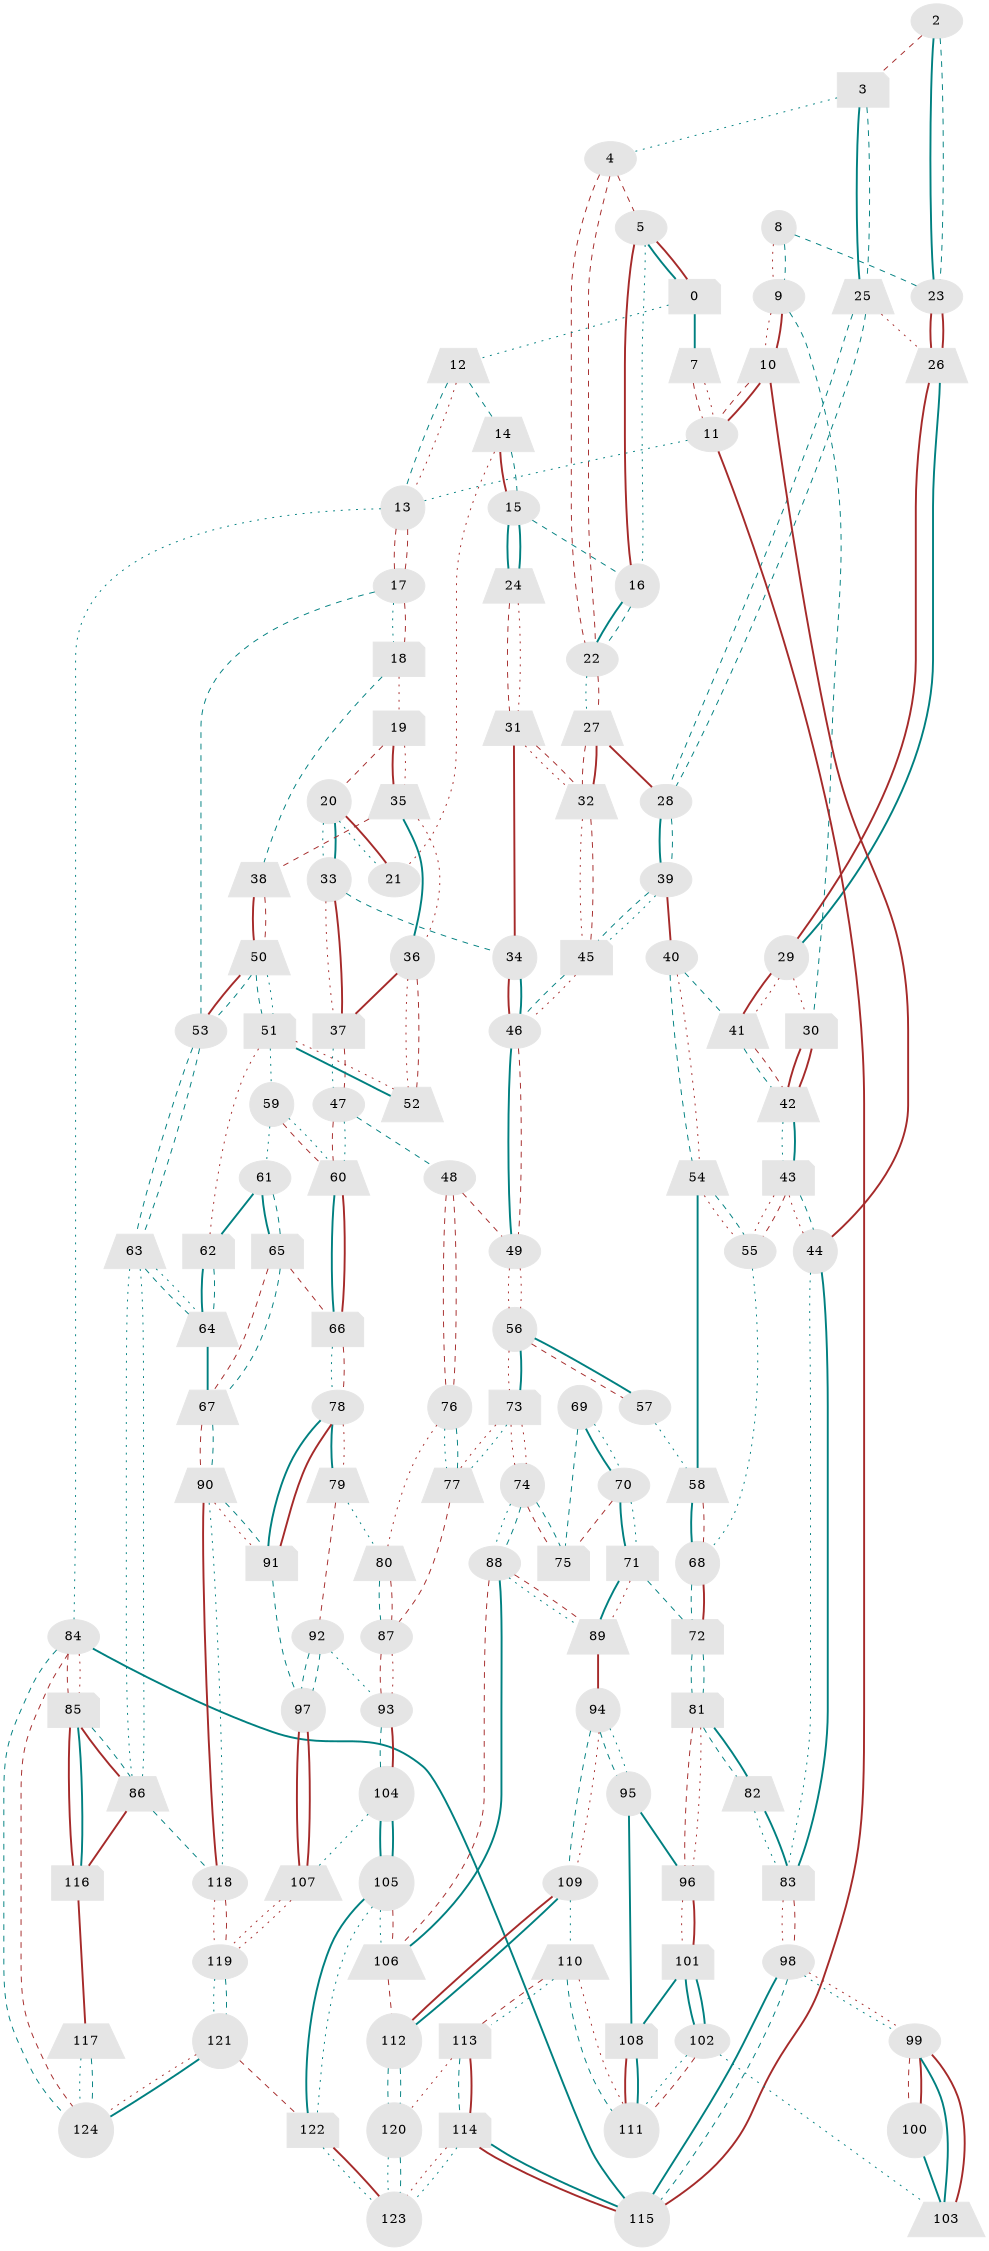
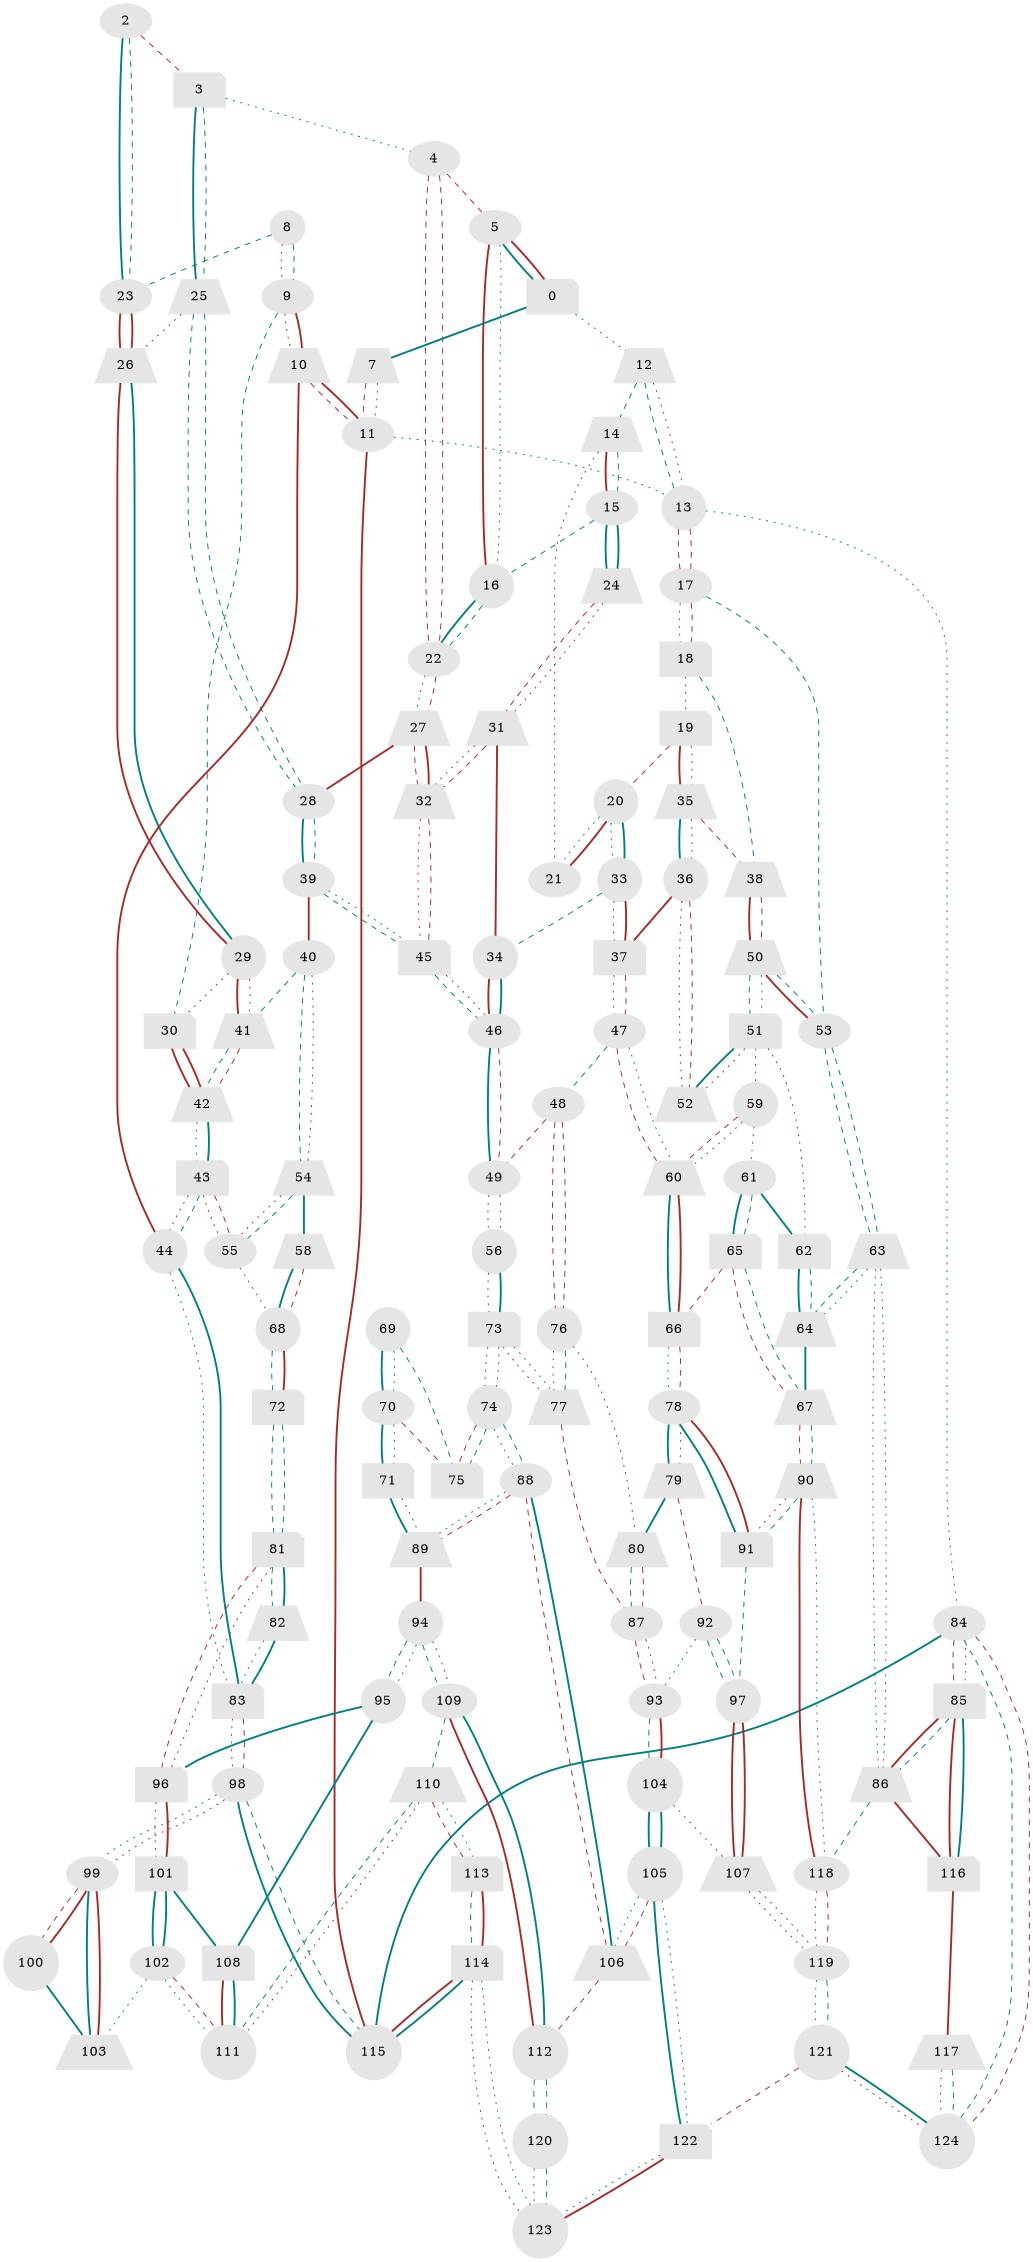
  graph {
    node [color=gray90 shape=ellipse style=filled]
    edge [color=teal style=dashed]
    2
    3 [shape=note]
    23
    8 [shape=circle]
    9
    4
    25 [shape=trapezium]
    26 [shape=trapezium]
    5
    22
    28
    n12 [label=0 shape=note]
    16 [shape=circle]
    27 [shape=trapezium]
    7 [shape=trapezium]
    12 [shape=trapezium]
    11
    13 [shape=circle]
    14 [shape=trapezium]
    115 [shape=circle]
    10 [shape=trapezium]
    30 [shape=note]
    44 [shape=circle]
    42 [shape=trapezium]
    83 [shape=note]
    17
    84
    15
    21
    18 [shape=note]
    53
    85 [shape=note]
    124 [shape=circle]
    24 [shape=trapezium]
    31 [shape=trapezium]
    19 [shape=note]
    38 [shape=trapezium]
    63 [shape=trapezium]
    20 [shape=circle]
    35 [shape=trapezium]
    50 [shape=trapezium]
    33 [shape=circle]
    36 [shape=circle]
    34 [shape=circle]
    37 [shape=note]
    32 [shape=trapezium]
    29 [shape=circle]
    39
    41 [shape=trapezium]
    45 [shape=note]
    40
    43 [shape=note]
    46
    47
    49
    52 [shape=trapezium]
    48
    60 [shape=trapezium]
    51 [shape=note]
    54 [shape=trapezium]
    55
    58 [shape=trapezium]
    68 [shape=circle]
    98
    56 [shape=circle]
    76 [shape=circle]
    66 [shape=note]
    77 [shape=trapezium]
    80 [shape=trapezium]
-   57
    73 [shape=note]
    62 [shape=note]
    59 [shape=circle]
    64 [shape=trapezium]
    61
    86 [shape=trapezium]
    72 [shape=note]
    74 [shape=circle]
    69 [shape=circle]
    70
    75 [shape=note]
    65 [shape=note]
    78
    67 [shape=trapezium]
    116 [shape=note]
    118
    90 [shape=trapezium]
    79 [shape=trapezium]
    91 [shape=note]
    81 [shape=note]
    71 [shape=note]
    89 [shape=trapezium]
    94 [shape=circle]
    82 [shape=trapezium]
    96 [shape=note]
    88
    87
    106 [shape=trapezium]
    93
    92
    97 [shape=circle]
    101 [shape=note]
    99
    117 [shape=trapezium]
    104 [shape=circle]
    112 [shape=circle]
    95 [shape=circle]
    109
    119
    107 [shape=trapezium]
    105 [shape=circle]
    108 [shape=note]
    110 [shape=trapezium]
    111 [shape=circle]
    102
    100 [shape=circle]
    103 [shape=trapezium]
    122 [shape=note]
    123 [shape=circle]
    120 [shape=circle]
    121 [shape=circle]
    113 [shape=note]
    114 [shape=note]
    2 -- 3 [color=brown]
    2 -- 23 [style=bold]
    2 -- 23
    3 -- 4 [style=dotted]
    3 -- 25 [style=bold]
    3 -- 25
    23 -- 26 [color=brown style=bold]
    23 -- 26 [color=brown style=bold]
    8 -- 23
    8 -- 9 [color=brown style=dotted]
    8 -- 9
    9 -- 10 [color=brown style=dotted]
    9 -- 10 [color=brown style=bold]
    9 -- 30
    4 -- 5 [color=brown]
    4 -- 22 [color=brown]
    4 -- 22 [color=brown]
    25 -- 26 [color=brown style=dotted]
    25 -- 28
    25 -- 28
    26 -- 29 [color=brown style=bold]
    26 -- 29 [style=bold]
    5 -- n12 [style=bold]
    5 -- n12 [color=brown style=bold]
    5 -- 16 [color=brown style=bold]
    5 -- 16 [style=dotted]
    22 -- 27 [style=dotted]
    22 -- 27 [color=brown]
    28 -- 39 [style=bold]
    28 -- 39
    n12 -- 7 [style=bold]
    n12 -- 12 [style=dotted]
    16 -- 22 [style=bold]
    16 -- 22
    27 -- 28 [color=brown style=bold]
    27 -- 32 [color=brown]
    27 -- 32 [color=brown style=bold]
    7 -- 11 [color=brown]
    7 -- 11 [color=brown style=dotted]
    12 -- 13
    12 -- 13 [color=brown style=dotted]
    12 -- 14
    11 -- 13 [style=dotted]
    11 -- 115 [color=brown style=bold]
    13 -- 17 [color=brown]
    13 -- 17 [color=brown]
    13 -- 84 [style=dotted]
    14 -- 15 [color=brown style=bold]
    14 -- 15
    14 -- 21 [color=brown style=dotted]
    10 -- 11 [color=brown]
    10 -- 11 [color=brown style=bold]
    10 -- 44 [color=brown style=bold]
    30 -- 42 [color=brown style=bold]
    30 -- 42 [color=brown style=bold]
    44 -- 83 [style=dotted]
    44 -- 83 [style=bold]
    42 -- 43 [style=dotted]
    42 -- 43 [style=bold]
    83 -- 98 [color=brown style=dotted]
    83 -- 98 [color=brown]
    17 -- 18 [style=dotted]
    17 -- 18 [color=brown]
    17 -- 53
    84 -- 115 [style=bold]
    84 -- 85 [color=brown]
    84 -- 85 [color=brown style=dotted]
    84 -- 124
    84 -- 124 [color=brown]
    15 -- 16
    15 -- 24 [style=bold]
    15 -- 24 [style=bold]
    18 -- 19 [color=brown style=dotted]
    18 -- 38
    53 -- 63
    53 -- 63
    85 -- 86 [color=brown style=bold]
    85 -- 86
    85 -- 116 [color=brown style=bold]
    85 -- 116 [style=bold]
    24 -- 31 [color=brown]
    24 -- 31 [color=brown style=dotted]
    31 -- 34 [color=brown style=bold]
    31 -- 32 [color=brown style=dotted]
    31 -- 32 [color=brown]
    19 -- 20 [color=brown]
    19 -- 35 [color=brown style=bold]
    19 -- 35 [color=brown style=dotted]
    38 -- 50 [color=brown style=bold]
    38 -- 50 [color=brown]
    63 -- 64
    63 -- 64 [style=dotted]
    63 -- 86 [style=dotted]
    63 -- 86 [style=dotted]
    20 -- 21 [style=dotted]
    20 -- 21 [color=brown style=bold]
    20 -- 33 [style=dotted]
    20 -- 33 [style=bold]
    35 -- 38 [color=brown]
    35 -- 36 [style=bold]
    35 -- 36 [color=brown style=dotted]
    50 -- 53 [color=brown style=bold]
    50 -- 53
    50 -- 51
    50 -- 51 [style=dotted]
    33 -- 34
    33 -- 37 [color=brown style=dotted]
    33 -- 37 [color=brown style=bold]
    36 -- 37 [color=brown style=bold]
    36 -- 52 [color=brown style=dotted]
    36 -- 52 [color=brown]
    34 -- 46 [color=brown style=bold]
    34 -- 46 [style=bold]
    37 -- 47 [style=dotted]
    37 -- 47 [color=brown]
    32 -- 45 [color=brown style=dotted]
    32 -- 45 [color=brown]
    29 -- 30 [color=brown style=dotted]
    29 -- 41 [color=brown style=bold]
    29 -- 41 [color=brown style=dotted]
    39 -- 45
    39 -- 45 [style=dotted]
    39 -- 40 [color=brown style=bold]
    41 -- 42
    41 -- 42 [color=brown]
    45 -- 46
    45 -- 46 [color=brown style=dotted]
    40 -- 41
    40 -- 54
    40 -- 54 [color=brown style=dotted]
    43 -- 44 [color=brown style=dotted]
    43 -- 44
    43 -- 55 [color=brown style=dotted]
    43 -- 55 [color=brown]
    46 -- 49 [style=bold]
    46 -- 49 [color=brown]
    47 -- 48
    47 -- 60 [color=brown]
    47 -- 60 [style=dotted]
    49 -- 56 [color=brown style=dotted]
    49 -- 56 [color=brown style=dotted]
    48 -- 49 [color=brown]
    48 -- 76 [color=brown]
    48 -- 76 [color=brown]
    60 -- 66 [style=bold]
    60 -- 66 [color=brown style=bold]
    51 -- 52 [style=bold]
    51 -- 52 [color=brown style=dotted]
    51 -- 62 [color=brown style=dotted]
    51 -- 59 [style=dotted]
    54 -- 55 [color=brown style=dotted]
    54 -- 55
    54 -- 58 [style=bold]
    55 -- 68 [style=dotted]
    58 -- 68 [style=bold]
    58 -- 68 [color=brown]
    68 -- 72
    68 -- 72 [color=brown style=bold]
    98 -- 115 [style=bold]
    98 -- 115
    98 -- 99 [style=dotted]
    98 -- 99 [color=brown style=dotted]
-   56 -- 57 [color=brown]
-   56 -- 57 [style=bold]
    56 -- 73 [color=brown style=dotted]
    56 -- 73 [style=bold]
    76 -- 77 [style=dotted]
    76 -- 77
    76 -- 80 [color=brown style=dotted]
    66 -- 78 [style=dotted]
    66 -- 78 [color=brown]
    77 -- 87 [color=brown]
    80 -- 87
    80 -- 87 [color=brown]
-   57 -- 58 [style=dotted]
    73 -- 77 [color=brown style=dotted]
    73 -- 77 [style=dotted]
    73 -- 74 [color=brown style=dotted]
    73 -- 74 [color=brown style=dotted]
    62 -- 64 [style=bold]
    62 -- 64
    59 -- 60 [color=brown]
    59 -- 60 [style=dotted]
    59 -- 61 [style=dotted]
    64 -- 67 [style=bold]
    61 -- 62 [style=bold]
    61 -- 65 [style=bold]
    61 -- 65
    86 -- 116 [color=brown style=bold]
    86 -- 118
    72 -- 81
    72 -- 81
    74 -- 75 [color=brown]
    74 -- 75
    74 -- 88 [style=dotted]
    74 -- 88
    69 -- 70 [style=bold]
    69 -- 70 [style=dotted]
    69 -- 75
    70 -- 75 [color=brown]
    70 -- 71 [style=bold]
    70 -- 71 [style=dotted]
    65 -- 66 [color=brown]
    65 -- 67 [color=brown]
    65 -- 67
    78 -- 79 [style=bold]
    78 -- 79 [color=brown style=dotted]
    78 -- 91 [style=bold]
    78 -- 91 [color=brown style=bold]
    67 -- 90 [color=brown]
    67 -- 90
    116 -- 117 [color=brown style=bold]
    118 -- 119 [color=brown style=dotted]
    118 -- 119 [color=brown]
    90 -- 118 [color=brown style=bold]
    90 -- 118 [style=dotted]
    90 -- 91 [color=brown style=dotted]
    90 -- 91
-   79 -- 80 [style=dotted]
+   79 -- 80 [style=bold]
    79 -- 92 [color=brown]
    91 -- 97
    81 -- 82
    81 -- 82 [style=bold]
    81 -- 96 [color=brown]
    81 -- 96 [color=brown style=dotted]
-   71 -- 72
    71 -- 89 [style=bold]
    71 -- 89 [color=brown style=dotted]
    89 -- 94 [color=brown style=bold]
    94 -- 95
    94 -- 95 [style=dotted]
    94 -- 109
    94 -- 109 [color=brown style=dotted]
    82 -- 83 [style=dotted]
    82 -- 83 [style=bold]
    96 -- 101 [color=brown style=dotted]
    96 -- 101 [color=brown style=bold]
    88 -- 89 [style=dotted]
    88 -- 89 [color=brown]
    88 -- 106 [color=brown]
    88 -- 106 [style=bold]
    87 -- 93 [color=brown]
    87 -- 93 [color=brown style=dotted]
    106 -- 112 [color=brown]
    93 -- 104
    93 -- 104 [color=brown style=bold]
    92 -- 93 [style=dotted]
    92 -- 97
    92 -- 97
    97 -- 107 [color=brown style=bold]
    97 -- 107 [color=brown style=bold]
    101 -- 108 [style=bold]
    101 -- 102 [style=bold]
    101 -- 102 [style=bold]
    99 -- 100 [color=brown]
    99 -- 100 [color=brown style=bold]
    99 -- 103 [style=bold]
    99 -- 103 [color=brown style=bold]
    117 -- 124 [style=dotted]
    117 -- 124
    104 -- 107 [style=dotted]
    104 -- 105 [style=bold]
    104 -- 105 [style=bold]
    112 -- 120
    112 -- 120
    95 -- 96 [style=bold]
    95 -- 108 [style=bold]
    109 -- 112 [color=brown style=bold]
    109 -- 112 [style=bold]
-   109 -- 110 [style=dotted]
+   109 -- 110
    119 -- 121 [style=dotted]
    119 -- 121
    107 -- 119 [color=brown style=dotted]
    107 -- 119 [color=brown style=dotted]
    105 -- 106 [style=dotted]
    105 -- 106 [color=brown]
    105 -- 122 [style=bold]
    105 -- 122 [style=dotted]
    108 -- 111 [color=brown style=bold]
    108 -- 111 [style=bold]
    110 -- 111
    110 -- 111 [color=brown style=dotted]
    110 -- 113 [color=brown]
    110 -- 113 [style=dotted]
    102 -- 111 [style=dotted]
    102 -- 111 [color=brown]
    102 -- 103 [style=dotted]
    100 -- 103 [style=bold]
    122 -- 123 [style=dotted]
    122 -- 123 [color=brown style=bold]
    120 -- 123 [style=dotted]
    120 -- 123
    121 -- 124 [color=brown style=dotted]
    121 -- 124 [style=bold]
    121 -- 122 [color=brown]
-   113 -- 120 [color=brown style=dotted]
    113 -- 114
    113 -- 114 [color=brown style=bold]
    114 -- 115 [color=brown style=bold]
    114 -- 115 [style=bold]
    114 -- 123 [color=brown style=dotted]
    114 -- 123 [style=dotted]
  }
